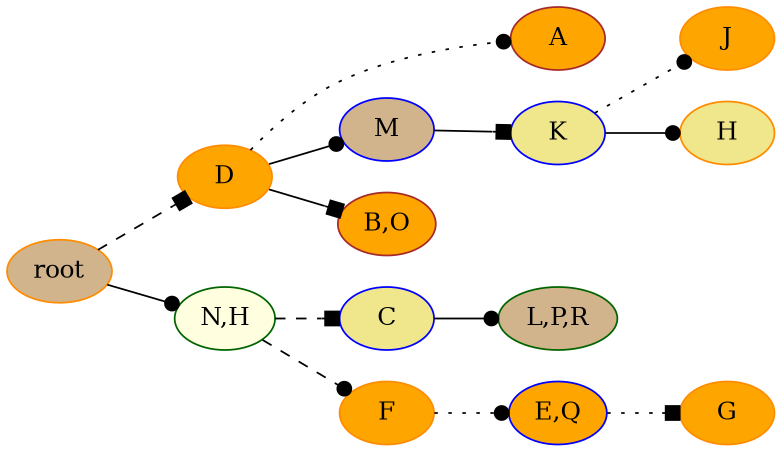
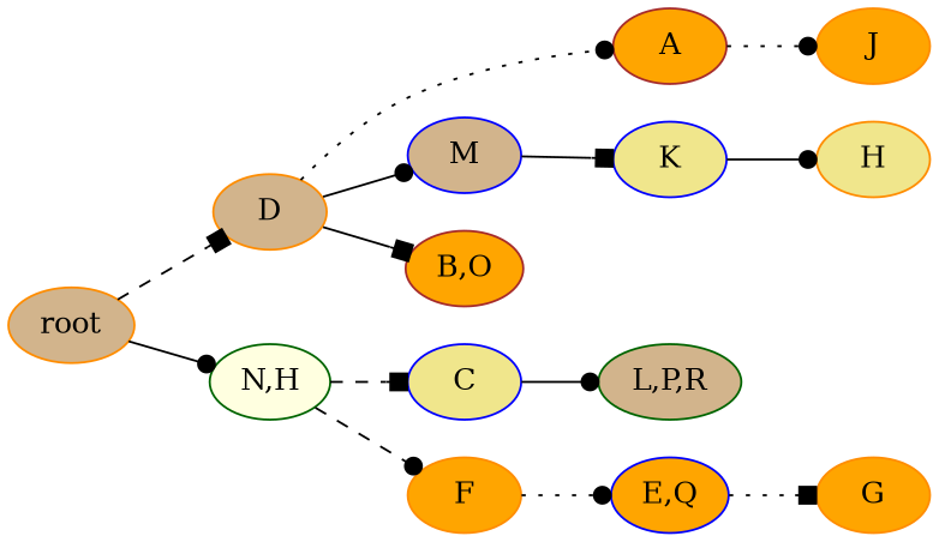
  strict digraph {
    rankdir=LR
    node [color=darkorange fillcolor=orange style=filled]
    edge [arrowhead=dot style=solid]
    n1 [fillcolor=tan label=root]
-   n2 [label=D]
+   n2 [fillcolor=tan label=D]
    n3 [color=darkgreen fillcolor=lightyellow label="N,H"]
    n4 [color=brown label=A]
    n5 [color=blue fillcolor=tan label=M]
    n6 [color=brown label="B,O"]
    n7 [color=blue fillcolor=khaki label=C]
    n8 [label=F]
    n9 [label=J]
    n10 [color=blue fillcolor=khaki label=K]
    n11 [color=darkgreen fillcolor=tan label="L,P,R"]
    n12 [color=blue label="E,Q"]
    n13 [fillcolor=khaki label=H]
    n14 [label=G]
    n1 -> n2 [arrowhead=box style=dashed]
    n1 -> n3
    n2 -> n4 [style=dotted]
    n2 -> n5
    n2 -> n6 [arrowhead=box]
    n3 -> n7 [arrowhead=box style=dashed]
    n3 -> n8 [style=dashed]
-   n10 -> n9 [style=dotted]
+   n4 -> n9 [style=dotted]
    n5 -> n10 [arrowhead=box]
    n7 -> n11
    n8 -> n12 [style=dotted]
    n10 -> n13
    n12 -> n14 [arrowhead=box style=dotted]
  }
